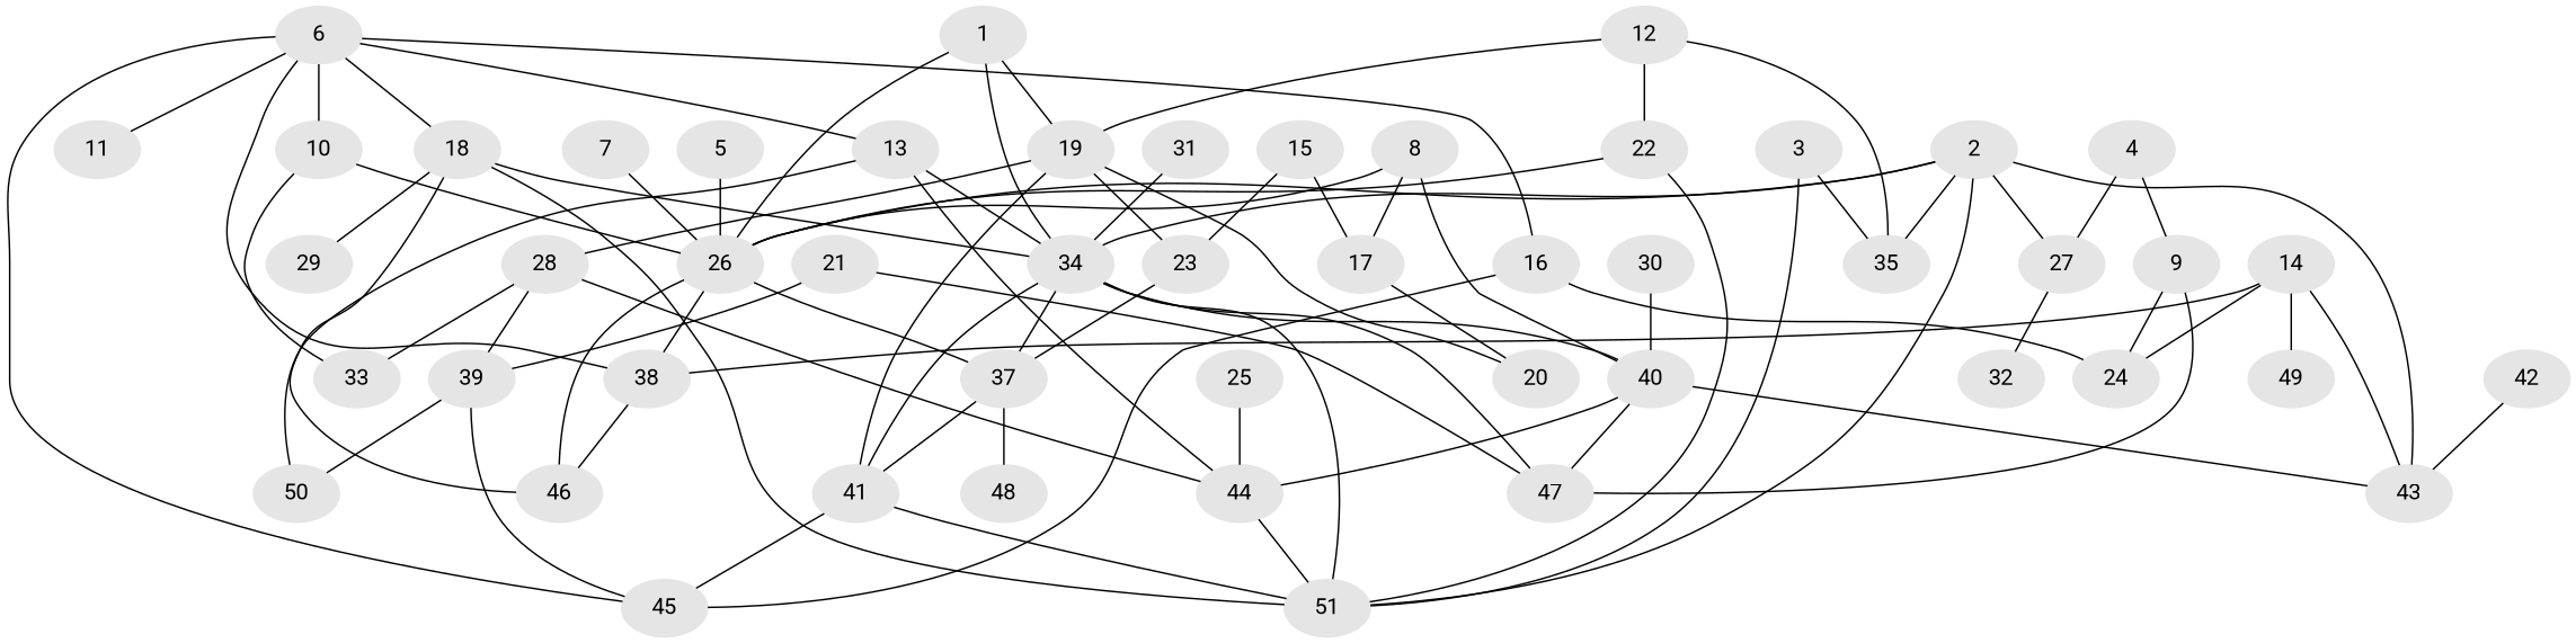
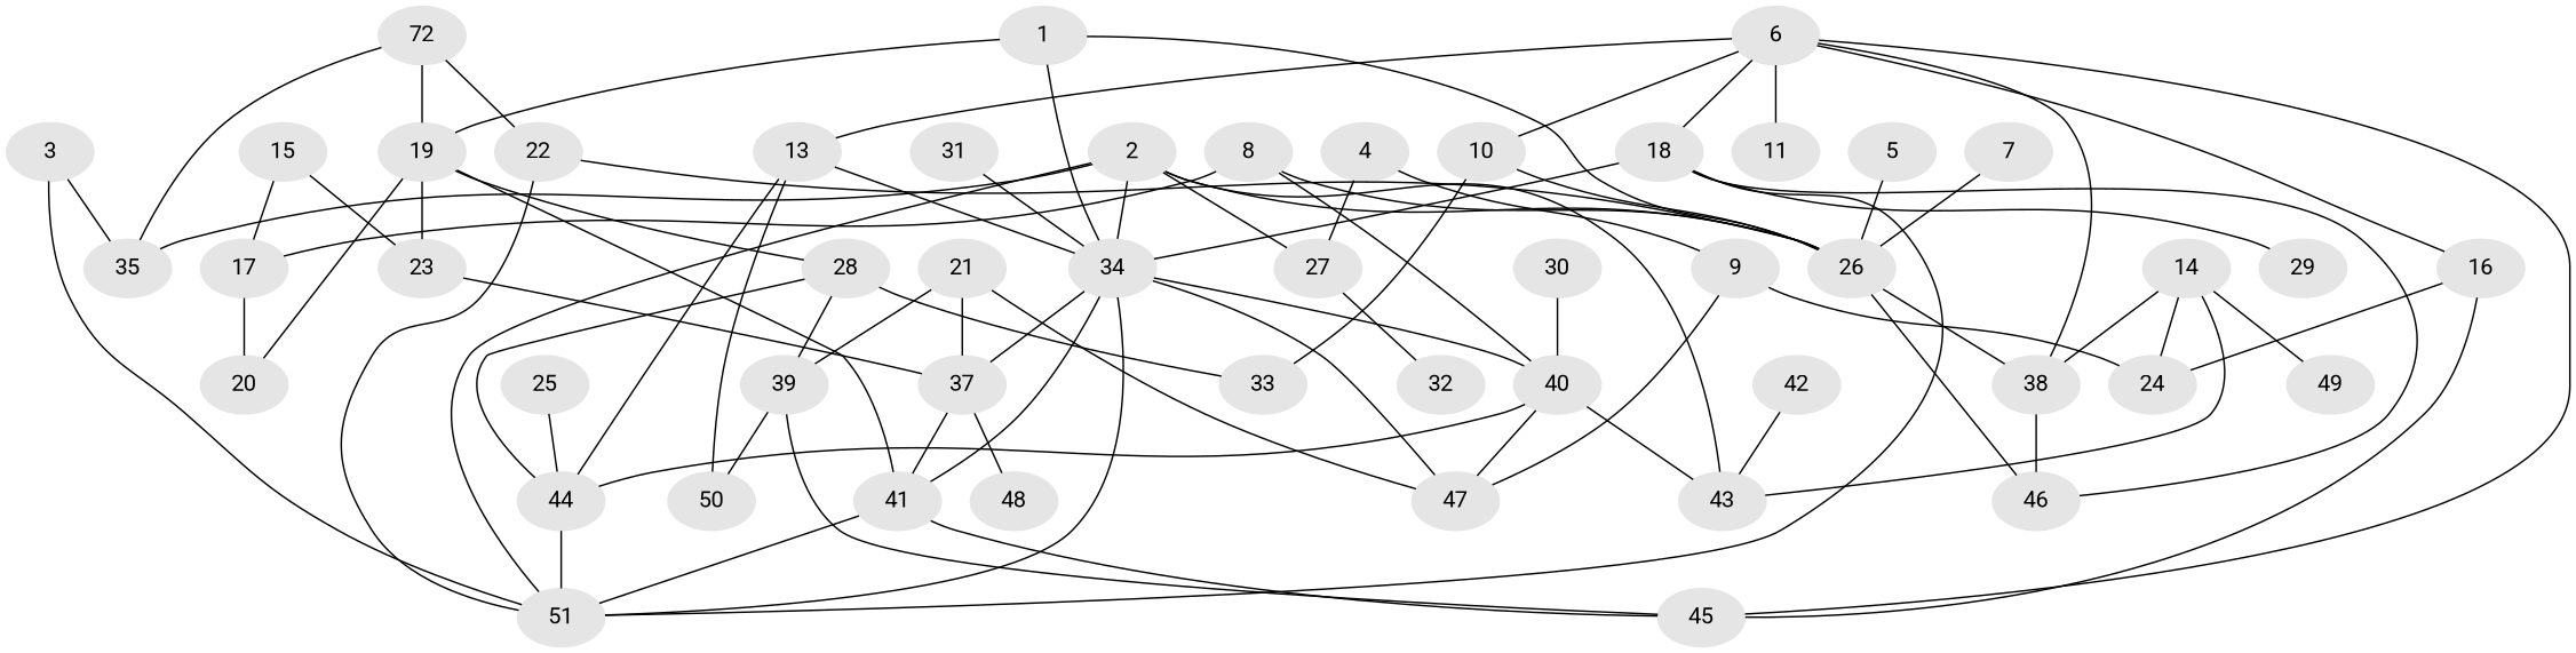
  graph {
    fontname=Roboto
    node [color=gray90 fontname=Roboto style=filled]
    edge [fontname=Roboto weight=1.0]
    1
    19
    26
    34
    23
    20
    28
    41
    38
    46
    37
    51
    40
    47
    2
    27
    35
    43
    32
    3
    4
    9
    24
    5
    6
    10
    11
    13
    16
    45
    18
    33
    44
    50
    22
    7
    8
    17
-   12
+   12 [label=72]
    14
    49
    15
    29
    39
    21
    48
    25
    30
    31
    42
    1 -- 19
    1 -- 26
    1 -- 34
    19 -- 23
    19 -- 20 [weight=2.0]
    19 -- 28
    19 -- 41
    26 -- 38
    26 -- 46
-   26 -- 37
+   21 -- 37
    34 -- 41
    34 -- 37 [weight=2.0]
    34 -- 51
    34 -- 40 [weight=3.0]
    34 -- 47
    23 -- 37
    28 -- 33
    28 -- 44
    28 -- 39
    41 -- 51
    41 -- 45
    38 -- 46
    37 -- 41
    37 -- 48
    40 -- 47
    40 -- 43
    40 -- 44
    2 -- 26
    2 -- 34
    2 -- 51
    2 -- 27
    2 -- 35
    2 -- 43
    27 -- 32
    3 -- 51
    3 -- 35
    4 -- 27
    4 -- 9
    9 -- 47
    9 -- 24
    5 -- 26
    6 -- 38
    6 -- 10
    6 -- 11
    6 -- 13
    6 -- 16
    6 -- 45
    6 -- 18
    10 -- 26
    10 -- 33
    13 -- 34
    13 -- 44
    13 -- 50
    16 -- 24
    16 -- 45
    18 -- 34
    18 -- 46
    18 -- 51
    18 -- 29
    44 -- 51
    22 -- 26
    22 -- 51
    7 -- 26
    8 -- 26
    8 -- 40
    8 -- 17 [weight=2.0]
    17 -- 20
    12 -- 19
    12 -- 35
    12 -- 22
    14 -- 38
    14 -- 43
    14 -- 24
    14 -- 49
    15 -- 23
    15 -- 17
    39 -- 45
    39 -- 50
    21 -- 47
    21 -- 39
    25 -- 44
    30 -- 40
    31 -- 34
    42 -- 43
  }
